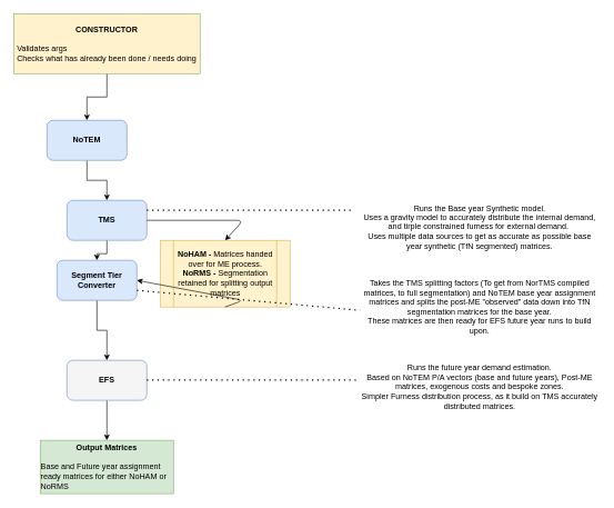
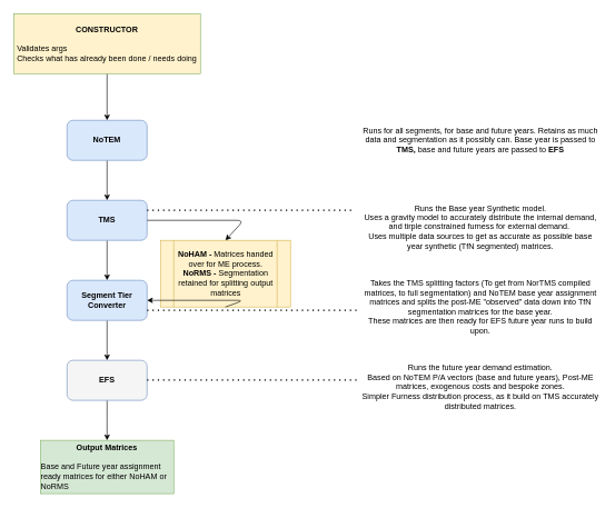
  <mxCell id="0" />
  <mxCell id="1" parent="0" />
  <mxCell id="2" value="" style="edgeStyle=orthogonalEdgeStyle;rounded=0;orthogonalLoop=1;jettySize=auto;html=1;" parent="1" source="3" target="5" edge="1"><mxGeometry relative="1" as="geometry" /></mxCell>
  <mxCell id="3" value="&lt;b&gt;CONSTRUCTOR&lt;br&gt;&lt;/b&gt;&lt;br&gt;&lt;div style=&quot;text-align: left&quot;&gt;&lt;span&gt;Validates args&lt;/span&gt;&lt;/div&gt;&lt;div style=&quot;text-align: left&quot;&gt;&lt;span&gt;Checks what has already been done / needs doing&lt;/span&gt;&lt;/div&gt;" style="rounded=0;whiteSpace=wrap;html=1;fillColor=#fff2cc;strokeColor=#82b366;" parent="1" vertex="1"><mxGeometry x="20" y="20" width="280" height="90" as="geometry" /></mxCell>
  <mxCell id="4" value="" style="edgeStyle=orthogonalEdgeStyle;rounded=0;orthogonalLoop=1;jettySize=auto;html=1;" parent="1" source="5" target="7" edge="1"><mxGeometry relative="1" as="geometry" /></mxCell>
- <mxCell id="5" value="&lt;b&gt;NoTEM&lt;/b&gt;" style="rounded=1;whiteSpace=wrap;html=1;fillColor=#dae8fc;strokeColor=#6c8ebf;" parent="1" vertex="1"><mxGeometry x="70" y="180" width="120" height="60" as="geometry" /></mxCell>
+ <mxCell id="5" value="&lt;b&gt;NoTEM&lt;/b&gt;" style="rounded=1;whiteSpace=wrap;html=1;fillColor=#dae8fc;strokeColor=#6c8ebf;" parent="1" vertex="1"><mxGeometry x="100" y="180" width="120" height="60" as="geometry" /></mxCell>
  <mxCell id="6" value="" style="edgeStyle=orthogonalEdgeStyle;rounded=0;orthogonalLoop=1;jettySize=auto;html=1;" parent="1" source="7" target="9" edge="1"><mxGeometry relative="1" as="geometry" /></mxCell>
  <mxCell id="7" value="&lt;b&gt;TMS&lt;/b&gt;" style="rounded=1;whiteSpace=wrap;html=1;fillColor=#dae8fc;strokeColor=#6c8ebf;" parent="1" vertex="1"><mxGeometry x="100" y="300" width="120" height="60" as="geometry" /></mxCell>
  <mxCell id="8" value="" style="edgeStyle=orthogonalEdgeStyle;rounded=0;orthogonalLoop=1;jettySize=auto;html=1;" parent="1" source="9" target="11" edge="1"><mxGeometry relative="1" as="geometry" /></mxCell>
- <mxCell id="9" value="&lt;b&gt;Segment Tier Converter&lt;/b&gt;" style="rounded=1;whiteSpace=wrap;html=1;fillColor=#dae8fc;strokeColor=#6c8ebf;" parent="1" vertex="1"><mxGeometry x="85" y="390" width="120" height="60" as="geometry" /></mxCell>
+ <mxCell id="9" value="&lt;b&gt;Segment Tier Converter&lt;/b&gt;" style="rounded=1;whiteSpace=wrap;html=1;fillColor=#dae8fc;strokeColor=#6c8ebf;" parent="1" vertex="1"><mxGeometry x="100" y="420" width="120" height="60" as="geometry" /></mxCell>
  <mxCell id="10" value="" style="edgeStyle=orthogonalEdgeStyle;rounded=0;orthogonalLoop=1;jettySize=auto;html=1;" parent="1" source="11" edge="1"><mxGeometry relative="1" as="geometry"><mxPoint x="160" y="660" as="targetPoint" /></mxGeometry></mxCell>
  <mxCell id="11" value="&lt;b&gt;EFS&lt;/b&gt;" style="rounded=1;whiteSpace=wrap;html=1;fillColor=#f5f5f5;strokeColor=#6c8ebf;" parent="1" vertex="1"><mxGeometry x="100" y="540" width="120" height="60" as="geometry" /></mxCell>
+ <mxCell id="12" value="Runs for all segments, for base and future years. Retains as much data and segmentation as it possibly can. Base year is passed to &lt;b&gt;TMS, &lt;/b&gt;base and future years are passed to&lt;b&gt; EFS&lt;/b&gt;" style="text;html=1;strokeColor=none;fillColor=none;align=center;verticalAlign=middle;whiteSpace=wrap;rounded=0;" parent="1" vertex="1"><mxGeometry x="540" y="170" width="360" height="80" as="geometry" /></mxCell>
  <mxCell id="13" value="&lt;b&gt;Output Matrices&lt;/b&gt;&lt;br&gt;&lt;br&gt;&lt;div style=&quot;text-align: left&quot;&gt;Base and Future year assignment ready matrices for either NoHAM or NoRMS&lt;/div&gt;" style="rounded=0;whiteSpace=wrap;html=1;fillColor=#d5e8d4;strokeColor=#82b366;" parent="1" vertex="1"><mxGeometry x="60" y="660" width="200" height="80" as="geometry" /></mxCell>
  <mxCell id="14" value="&lt;b&gt;NoHAM - &lt;/b&gt;Matrices handed over for ME process.&lt;br&gt;&lt;b&gt;NoRMS - &lt;/b&gt;Segmentation retained for splitting output matrices" style="shape=process;whiteSpace=wrap;html=1;backgroundOutline=1;fillColor=#fff2cc;strokeColor=#d6b656;" parent="1" vertex="1"><mxGeometry x="240" y="360" width="195" height="100" as="geometry" /></mxCell>
  <mxCell id="15" value="" style="endArrow=classic;html=1;exitX=1;exitY=0.5;exitDx=0;exitDy=0;entryX=0.5;entryY=0;entryDx=0;entryDy=0;" parent="1" source="7" target="14" edge="1"><mxGeometry width="50" height="50" relative="1" as="geometry"><mxPoint x="530" y="450" as="sourcePoint" /><mxPoint x="580" y="400" as="targetPoint" /><Array as="points"><mxPoint x="365" y="330" /></Array></mxGeometry></mxCell>
  <mxCell id="16" value="" style="endArrow=classic;html=1;exitX=0.5;exitY=1;exitDx=0;exitDy=0;entryX=1;entryY=0.5;entryDx=0;entryDy=0;" parent="1" source="14" target="9" edge="1"><mxGeometry width="50" height="50" relative="1" as="geometry"><mxPoint x="230" y="340" as="sourcePoint" /><mxPoint x="375" y="370" as="targetPoint" /><Array as="points"><mxPoint x="365" y="450" /></Array></mxGeometry></mxCell>
  <mxCell id="17" value="" style="endArrow=none;dashed=1;html=1;dashPattern=1 3;strokeWidth=2;exitX=1;exitY=0.25;exitDx=0;exitDy=0;" parent="1" source="7" edge="1"><mxGeometry width="50" height="50" relative="1" as="geometry"><mxPoint x="230" y="220" as="sourcePoint" /><mxPoint x="530" y="315" as="targetPoint" /></mxGeometry></mxCell>
  <mxCell id="18" value="Runs the Base year Synthetic model.&lt;br&gt;Uses a gravity model to accurately distribute the internal demand, and tirple constrained furness for external demand.&amp;nbsp;&lt;br&gt;Uses multiple data sources to get as accurate as possible base year synthetic (TfN segmented) matrices." style="text;html=1;strokeColor=none;fillColor=none;align=center;verticalAlign=middle;whiteSpace=wrap;rounded=0;" parent="1" vertex="1"><mxGeometry x="540" y="300" width="360" height="80" as="geometry" /></mxCell>
  <mxCell id="19" value="" style="endArrow=none;dashed=1;html=1;dashPattern=1 3;strokeWidth=2;exitX=1;exitY=0.75;exitDx=0;exitDy=0;" parent="1" source="9" edge="1"><mxGeometry width="50" height="50" relative="1" as="geometry"><mxPoint x="240" y="470" as="sourcePoint" /><mxPoint x="540" y="465" as="targetPoint" /></mxGeometry></mxCell>
  <mxCell id="20" value="Takes the TMS splitting factors (To get from NorTMS compiled matrices, to full segmentation) and NoTEM base year assignment matrices and splits the post-ME &quot;observed&quot; data down into TfN segmentation matrices for the base year.&lt;br&gt;These matrices are then ready for EFS future year runs to build upon." style="text;html=1;strokeColor=none;fillColor=none;align=center;verticalAlign=middle;whiteSpace=wrap;rounded=0;" parent="1" vertex="1"><mxGeometry x="540" y="420" width="360" height="80" as="geometry" /></mxCell>
  <mxCell id="21" value="" style="endArrow=none;dashed=1;html=1;dashPattern=1 3;strokeWidth=2;exitX=1;exitY=0.75;exitDx=0;exitDy=0;" parent="1" edge="1"><mxGeometry width="50" height="50" relative="1" as="geometry"><mxPoint x="220" y="569.5" as="sourcePoint" /><mxPoint x="540" y="569.5" as="targetPoint" /></mxGeometry></mxCell>
  <mxCell id="22" value="Runs the future year demand estimation.&lt;br&gt;Based on NoTEM P/A vectors (base and future years), Post-ME matrices, exogenous costs and bespoke zones.&lt;br&gt;Simpler Furness distribution process, as it build on TMS accurately distributed matrices." style="text;html=1;strokeColor=none;fillColor=none;align=center;verticalAlign=middle;whiteSpace=wrap;rounded=0;" parent="1" vertex="1"><mxGeometry x="540" y="540" width="360" height="80" as="geometry" /></mxCell>
